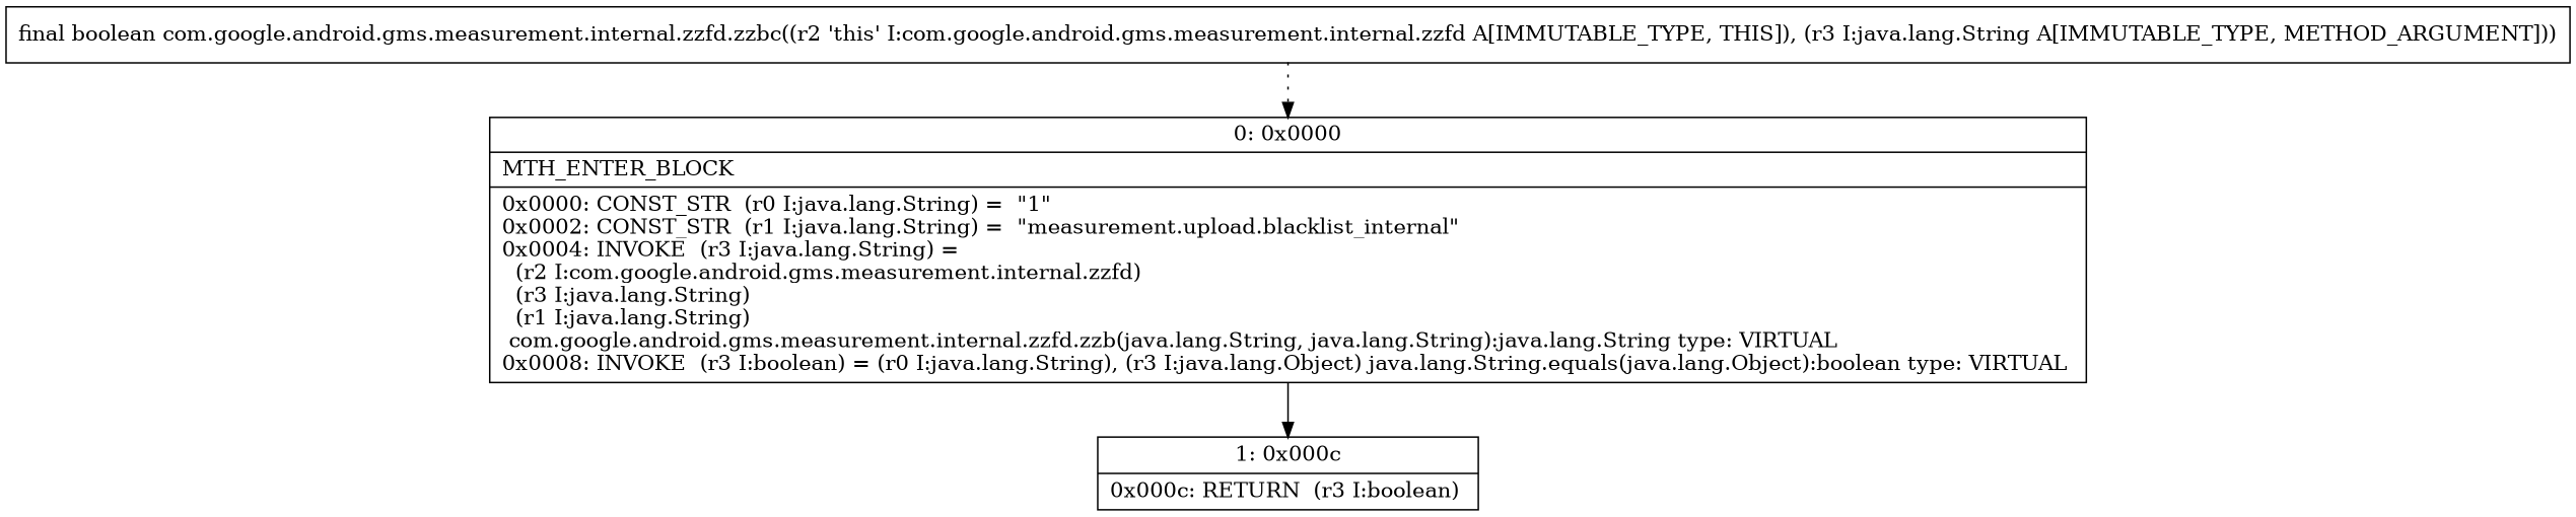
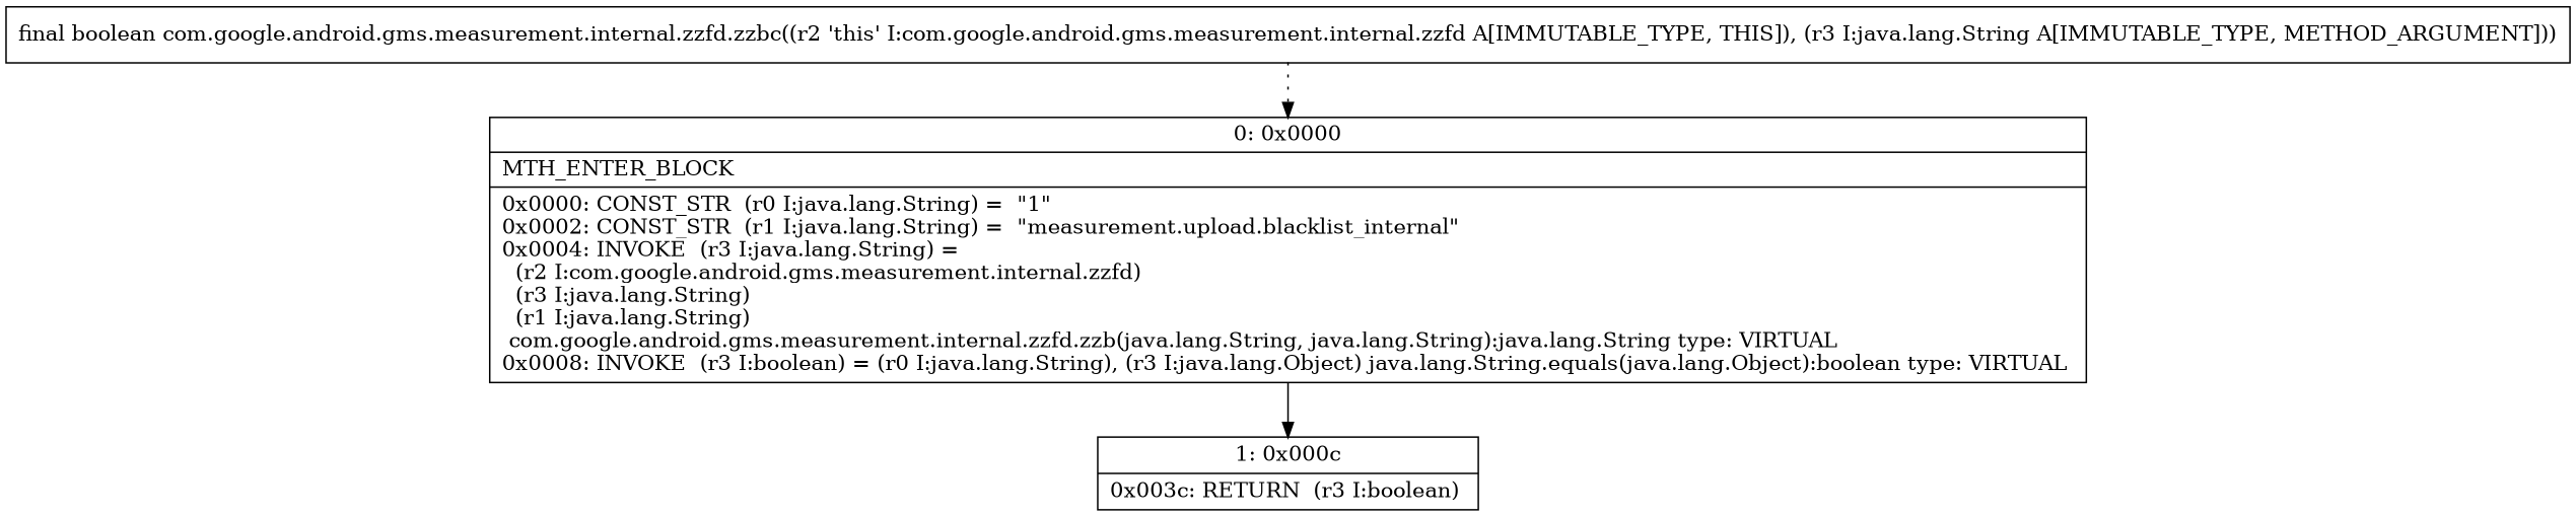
  digraph {
    node [shape=record]
    n1 [label="{0\:\ 0x0000|MTH_ENTER_BLOCK\l|0x0000: CONST_STR  (r0 I:java.lang.String) =  \"1\" \l0x0002: CONST_STR  (r1 I:java.lang.String) =  \"measurement.upload.blacklist_internal\" \l0x0004: INVOKE  (r3 I:java.lang.String) = \l  (r2 I:com.google.android.gms.measurement.internal.zzfd)\l  (r3 I:java.lang.String)\l  (r1 I:java.lang.String)\l com.google.android.gms.measurement.internal.zzfd.zzb(java.lang.String, java.lang.String):java.lang.String type: VIRTUAL \l0x0008: INVOKE  (r3 I:boolean) = (r0 I:java.lang.String), (r3 I:java.lang.Object) java.lang.String.equals(java.lang.Object):boolean type: VIRTUAL \l}"]
-   n2 [label="{1\:\ 0x000c|0x000c: RETURN  (r3 I:boolean) \l}"]
+   n2 [label="{1\:\ 0x000c|0x003c: RETURN  (r3 I:boolean) \l}"]
    n3 [label="{final boolean com.google.android.gms.measurement.internal.zzfd.zzbc((r2 'this' I:com.google.android.gms.measurement.internal.zzfd A[IMMUTABLE_TYPE, THIS]), (r3 I:java.lang.String A[IMMUTABLE_TYPE, METHOD_ARGUMENT])) }"]
    n1 -> n2 [style=solid]
    n3 -> n1 [style=dotted]
  }
